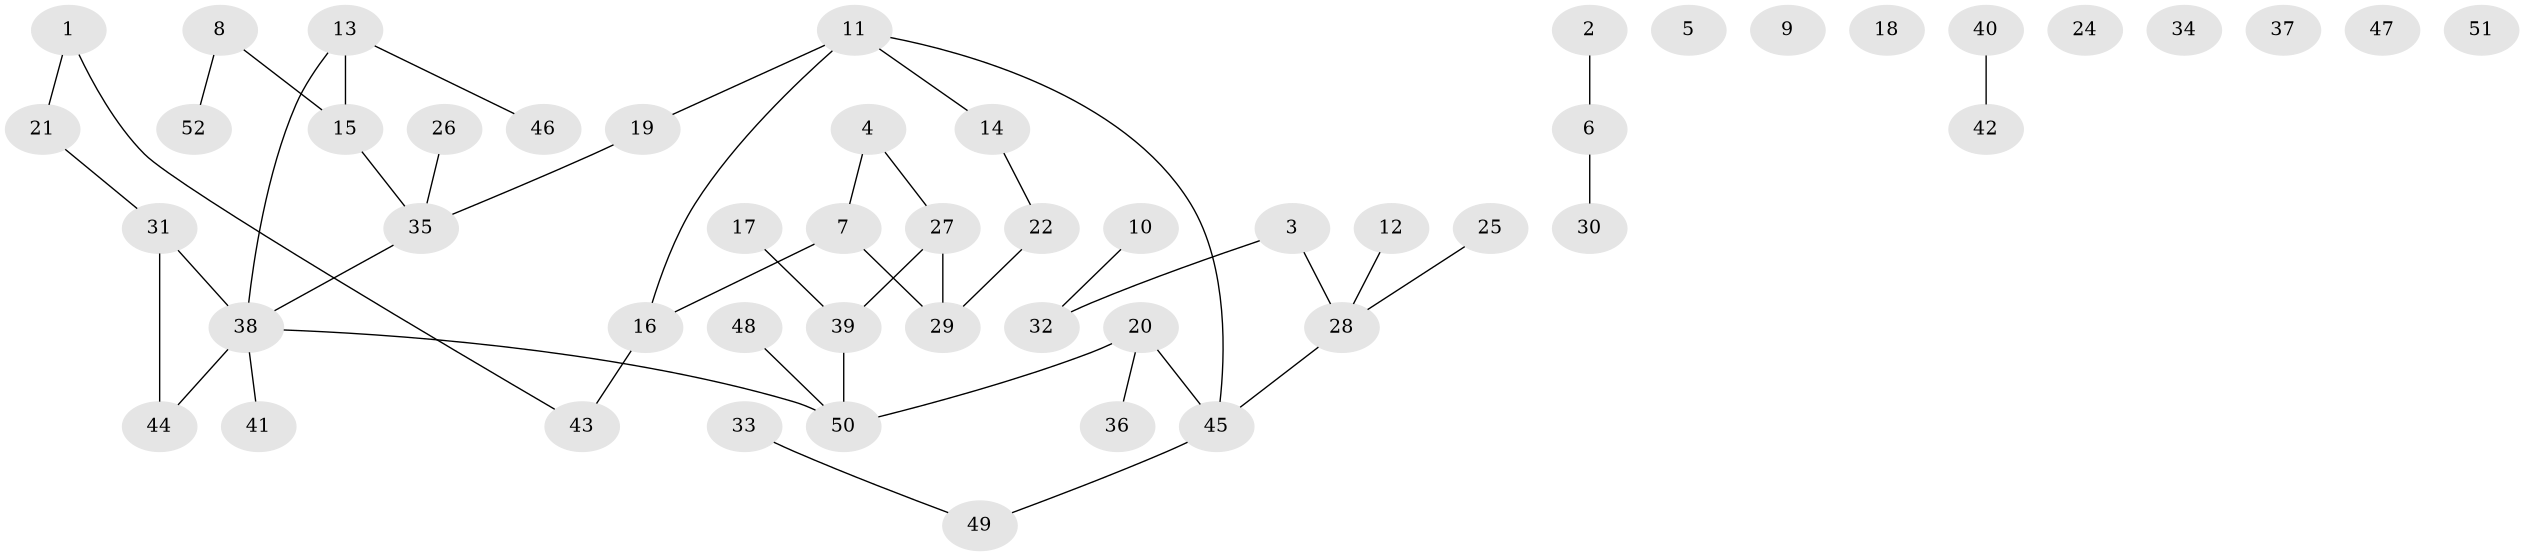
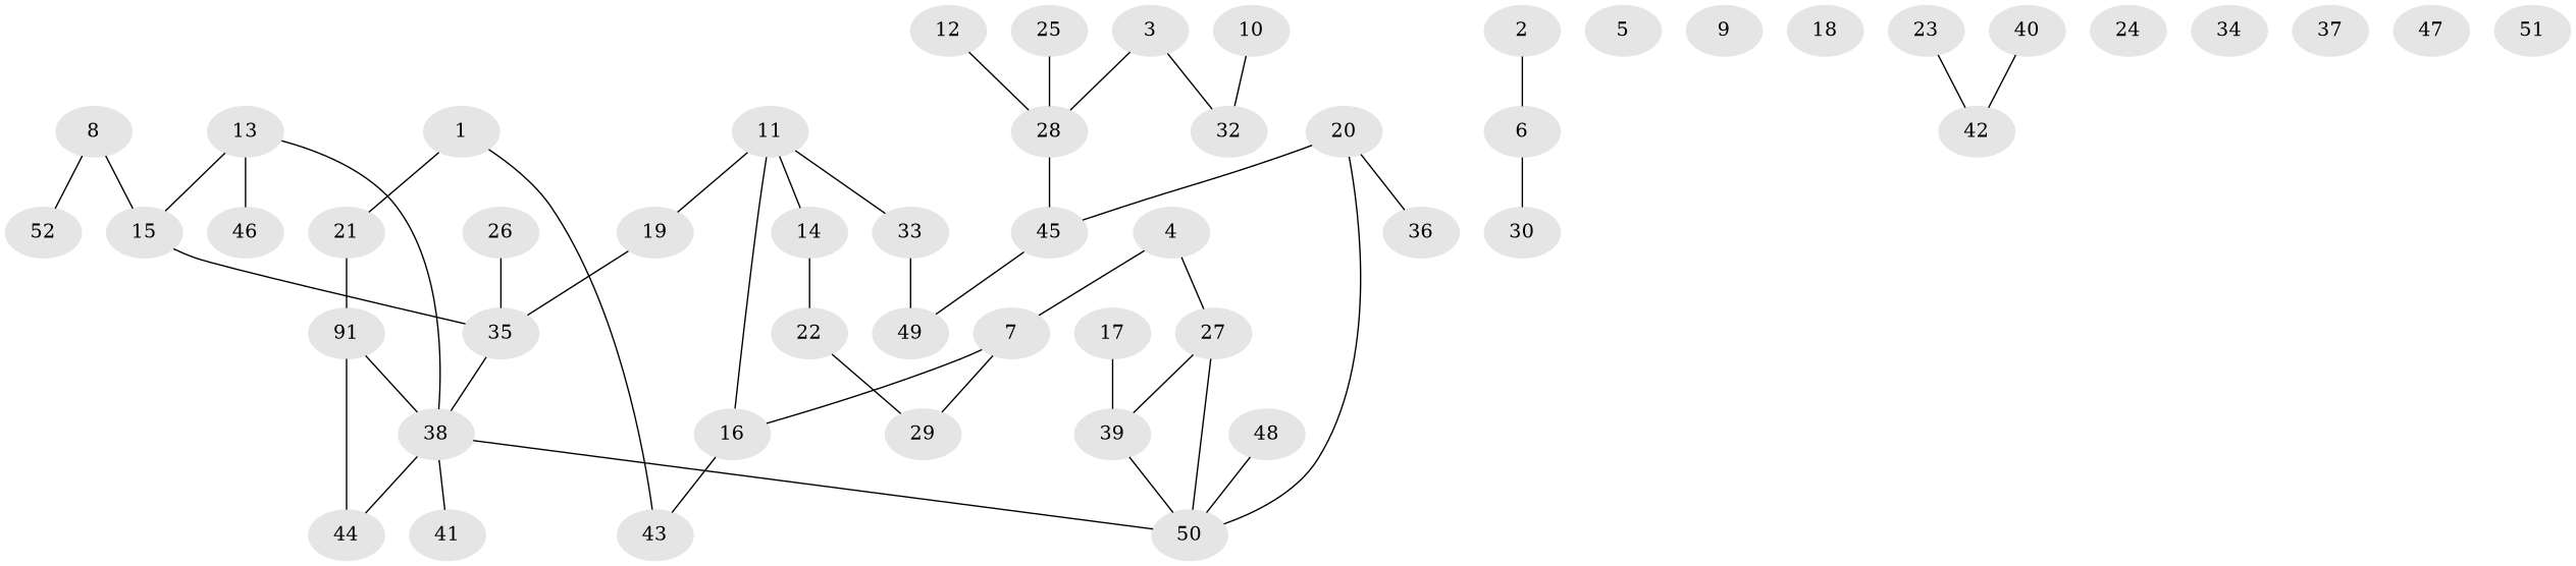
  graph {
    node [color=gray90 style=filled]
    1
    21
    43
-   31
+   31 [label=91]
    2
    6
    30
    3
    28
    32
    45
    4
    7
    27
    16
    29
    50
    39
    5
    8
    15
    52
    35
    9
    10
    11
    14
    19
    22
    49
    12
    13
    38
    46
    44
    41
    17
    18
    20
    36
+   23
    42
    24
    25
    26
    33
    34
    37
    40
    47
    48
    51
    1 -- 21
    1 -- 43
    21 -- 31
    31 -- 38
    31 -- 44
    2 -- 6
    6 -- 30
    3 -- 28
    3 -- 32
    28 -- 45
    45 -- 49
    4 -- 7
    4 -- 27
    7 -- 16
    7 -- 29
-   27 -- 29
+   27 -- 50
    27 -- 39
    16 -- 43
    39 -- 50
    8 -- 15
    8 -- 52
    15 -- 35
    35 -- 38
    10 -- 32
-   11 -- 45
+   11 -- 33
    11 -- 16
    11 -- 14
    11 -- 19
    14 -- 22
    19 -- 35
    22 -- 29
    12 -- 28
    13 -- 15
    13 -- 38
    13 -- 46
    38 -- 50
    38 -- 44
    38 -- 41
    17 -- 39
    20 -- 45
    20 -- 50
    20 -- 36
+   23 -- 42
    25 -- 28
    26 -- 35
    33 -- 49
    40 -- 42
    48 -- 50
  }
